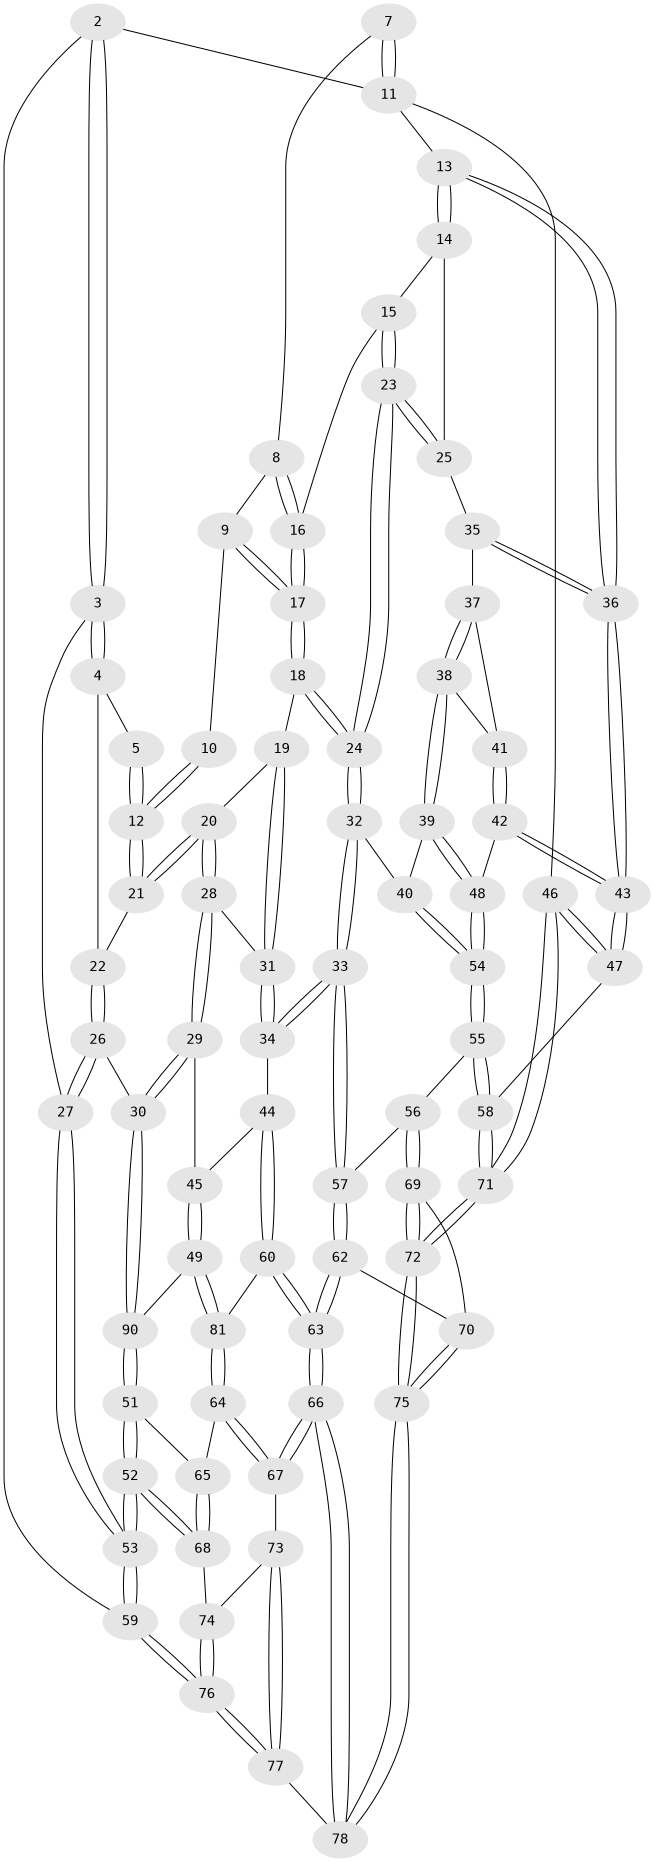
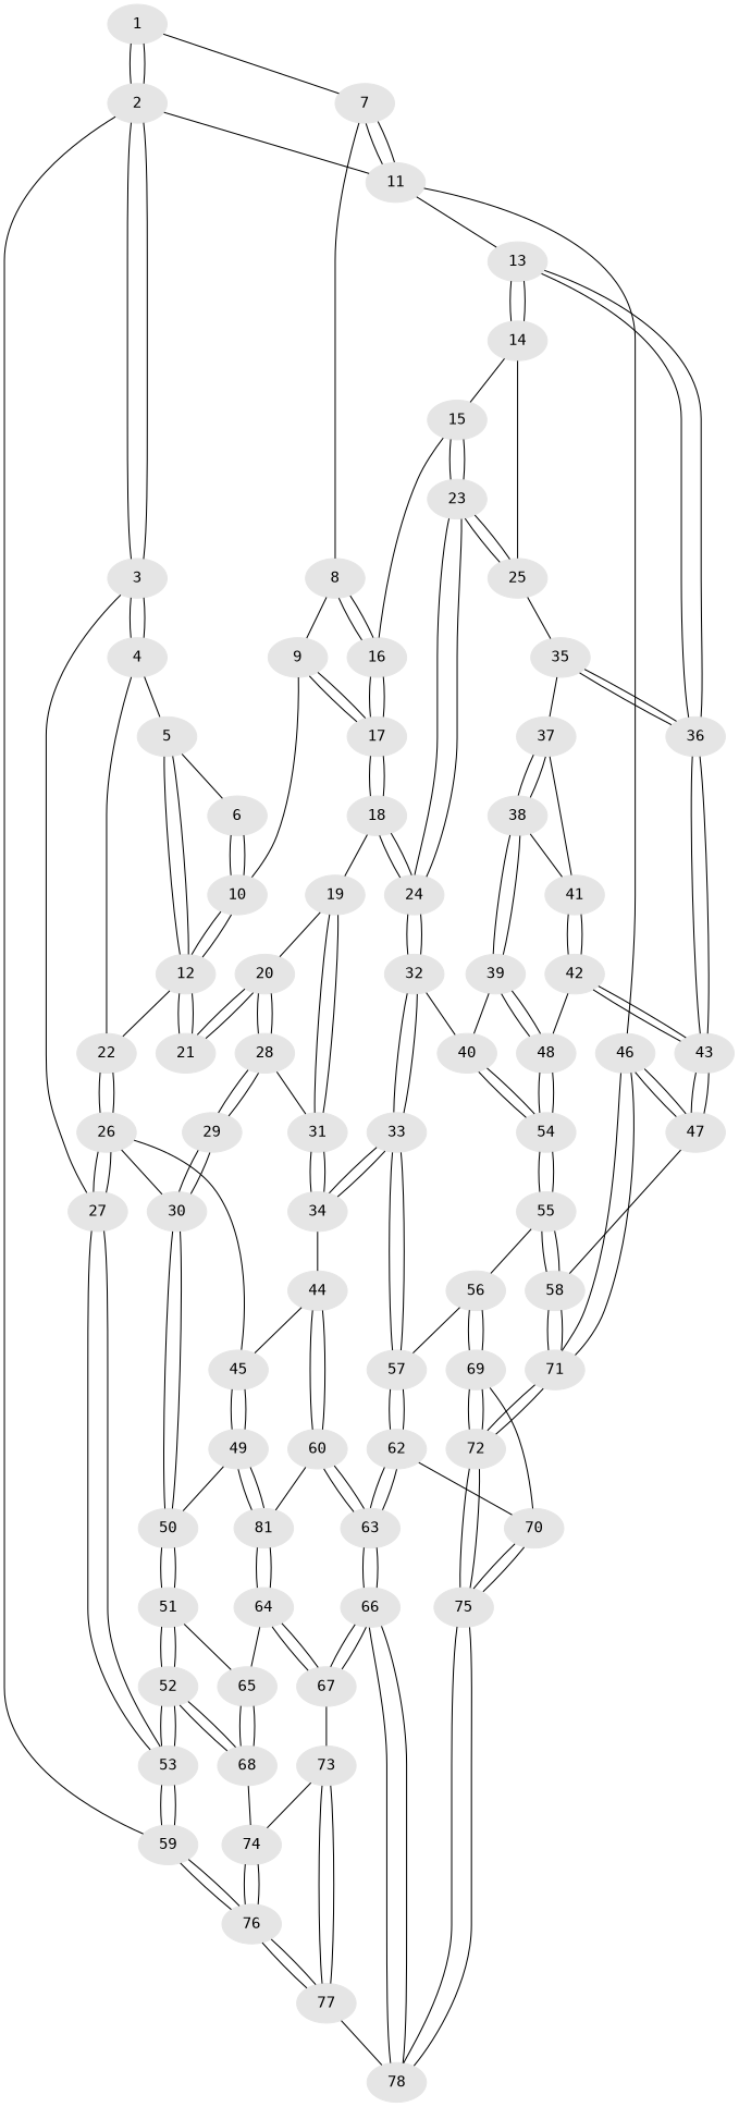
  graph {
    fontname="DejaVu Sans Mono"
    node [color=gray90 fontname="DejaVu Sans Mono" style=filled]
    edge [fontname="DejaVu Sans Mono"]
+   1
    2
    7
    3
    11
    59
    8
    4
    27
    13
    46
    76
    5
    22
    53
+   6
    12
    26
    10
    21
    9
    16
    17
    18
    14
    36
    47
    71
    15
    25
    43
    23
    35
    24
    19
    20
    31
    32
    28
    34
    29
    30
    33
    40
    37
-   50 [label=90]
+   50
    45
    49
    51
    44
    57
    54
    62
    60
    38
    41
    39
    42
    48
    55
    58
    n62 [label=81]
    63
    72
    64
    52
    65
    68
    74
    56
    69
    70
    77
    66
    67
    75
    78
    73
+   1 -- 2
+   1 -- 2
+   1 -- 7
    2 -- 3
    2 -- 3
    2 -- 11
    2 -- 59
    7 -- 11
    7 -- 11
    7 -- 8
    3 -- 4
    3 -- 4
    3 -- 27
    11 -- 13
    11 -- 46
    59 -- 76
    59 -- 76
    8 -- 9
    8 -- 16
    8 -- 16
    4 -- 5
    4 -- 22
    27 -- 53
    27 -- 53
    13 -- 14
    13 -- 14
    13 -- 36
    13 -- 36
    46 -- 47
    46 -- 47
    46 -- 71
    46 -- 71
    76 -- 77
    76 -- 77
+   5 -- 6
    5 -- 12
    5 -- 12
    22 -- 26
    22 -- 26
    53 -- 59
    53 -- 59
+   6 -- 10
+   6 -- 10
    12 -- 21
    12 -- 21
    26 -- 27
    26 -- 27
    26 -- 30
    10 -- 12
    10 -- 12
-   21 -- 22
+   12 -- 22
    9 -- 10
    9 -- 17
    9 -- 17
    16 -- 17
    16 -- 17
    17 -- 18
    17 -- 18
    18 -- 24
    18 -- 24
    18 -- 19
    14 -- 15
    14 -- 25
    36 -- 43
    36 -- 43
    47 -- 58
    71 -- 72
    71 -- 72
    15 -- 16
    15 -- 23
    15 -- 23
    25 -- 35
    43 -- 47
    43 -- 47
    23 -- 25
    23 -- 25
    23 -- 24
    23 -- 24
    35 -- 36
    35 -- 36
    35 -- 37
    24 -- 32
    24 -- 32
    19 -- 20
    19 -- 31
    19 -- 31
    20 -- 21
    20 -- 21
    20 -- 28
    20 -- 28
    31 -- 34
    31 -- 34
    32 -- 33
    32 -- 33
    32 -- 40
    28 -- 31
    28 -- 29
    28 -- 29
    34 -- 44
    29 -- 30
    29 -- 30
-   29 -- 45
+   26 -- 45
    30 -- 50
    30 -- 50
    33 -- 34
    33 -- 34
    33 -- 57
    33 -- 57
    40 -- 54
    40 -- 54
    37 -- 38
    37 -- 38
    37 -- 41
    50 -- 51
    50 -- 51
    45 -- 49
    45 -- 49
    49 -- 50
    49 -- n62
    49 -- n62
    51 -- 52
    51 -- 52
    51 -- 65
    44 -- 45
    44 -- 60
    44 -- 60
    57 -- 62
    57 -- 62
    54 -- 55
    54 -- 55
    62 -- 63
    62 -- 63
    62 -- 70
    60 -- n62
    60 -- 63
    60 -- 63
    38 -- 41
    38 -- 39
    38 -- 39
    41 -- 42
    41 -- 42
    39 -- 40
    39 -- 48
    39 -- 48
    42 -- 43
    42 -- 43
    42 -- 48
    48 -- 54
    48 -- 54
    55 -- 58
    55 -- 58
    55 -- 56
    58 -- 71
    58 -- 71
    n62 -- 64
    n62 -- 64
    63 -- 66
    63 -- 66
    72 -- 75
    72 -- 75
    64 -- 65
    64 -- 67
    64 -- 67
    52 -- 53
    52 -- 53
    52 -- 68
    52 -- 68
    65 -- 68
    65 -- 68
    68 -- 74
    74 -- 76
    74 -- 76
    56 -- 57
    56 -- 69
    56 -- 69
    69 -- 72
    69 -- 72
    69 -- 70
    70 -- 75
    70 -- 75
    77 -- 78
    66 -- 67
    66 -- 67
    66 -- 78
    66 -- 78
    67 -- 73
    75 -- 78
    75 -- 78
    73 -- 74
    73 -- 77
    73 -- 77
  }
